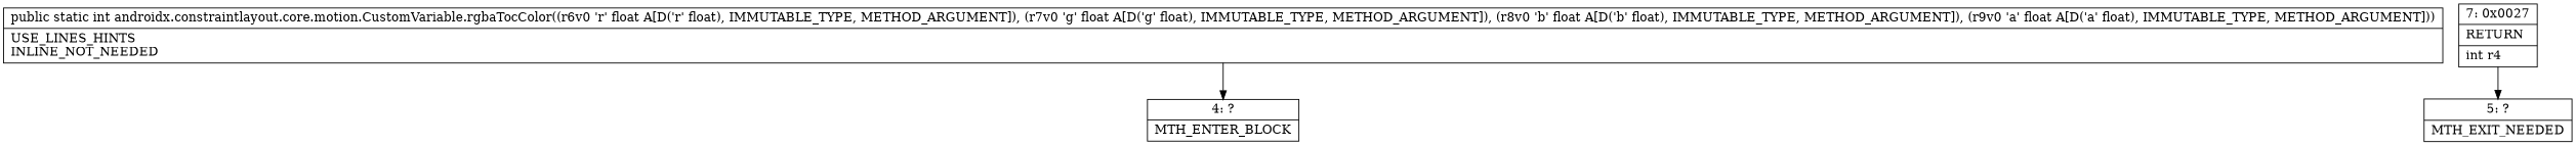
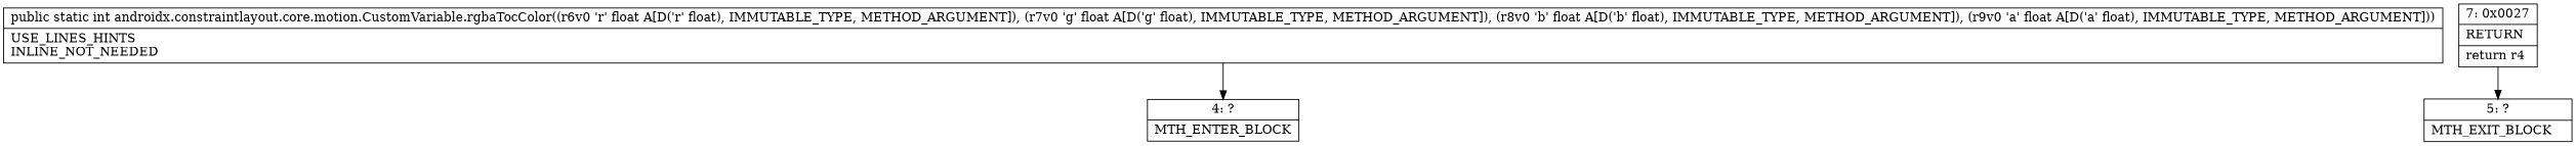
  digraph {
    node [shape=record]
    n1 [label="{4\:\ ?|MTH_ENTER_BLOCK\l}"]
-   n2 [label="{7\:\ 0x0027|RETURN\l|int r4\l}"]
-   n3 [label="{5\:\ ?|MTH_EXIT_NEEDED\l}"]
+   n2 [label="{7\:\ 0x0027|RETURN\l|return r4\l}"]
+   n3 [label="{5\:\ ?|MTH_EXIT_BLOCK\l}"]
    n4 [label="{public static int androidx.constraintlayout.core.motion.CustomVariable.rgbaTocColor((r6v0 'r' float A[D('r' float), IMMUTABLE_TYPE, METHOD_ARGUMENT]), (r7v0 'g' float A[D('g' float), IMMUTABLE_TYPE, METHOD_ARGUMENT]), (r8v0 'b' float A[D('b' float), IMMUTABLE_TYPE, METHOD_ARGUMENT]), (r9v0 'a' float A[D('a' float), IMMUTABLE_TYPE, METHOD_ARGUMENT]))  | USE_LINES_HINTS\lINLINE_NOT_NEEDED\l}"]
    n2 -> n3
    n4 -> n1
  }
